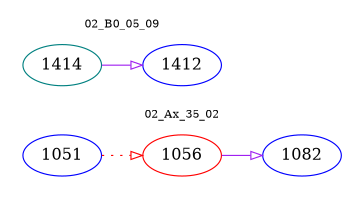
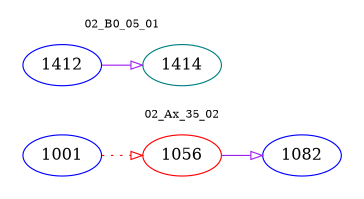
  digraph {
    rankdir=LR
    node [color=blue]
    edge [arrowhead=onormal color=purple style=solid]
-   n1 [label=1051]
+   n1 [label=1001]
    n2 [color=red label=1056]
    n3 [label=1082]
    n4 [label=1412]
    n5 [color=teal label=1414]
    subgraph cluster_1 {
      color=white
      fontsize=10
      label="02_Ax_35_02"
      n1
      n2
      n3
    }
    subgraph cluster_2 {
      color=white
      fontsize=10
-     label="02_B0_05_09"
+     label="02_B0_05_01"
      n4
      n5
    }
    n1 -> n2 [color=red style=dotted]
    n2 -> n3
-   n5 -> n4
+   n4 -> n5
  }
